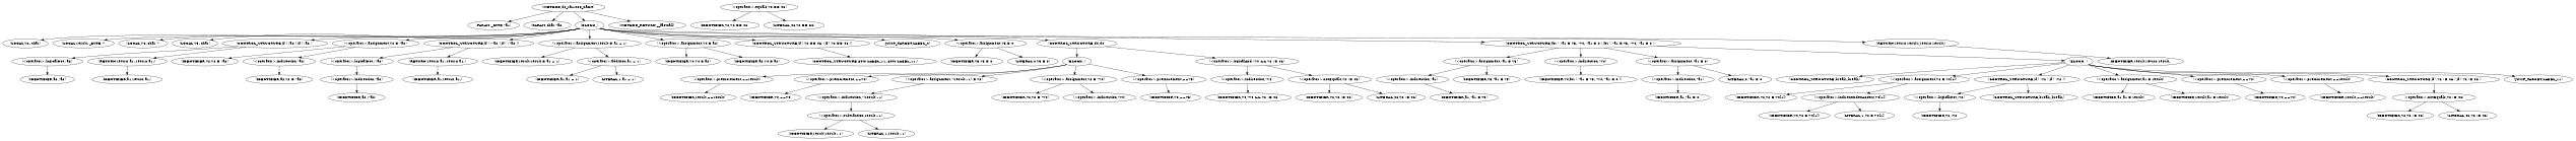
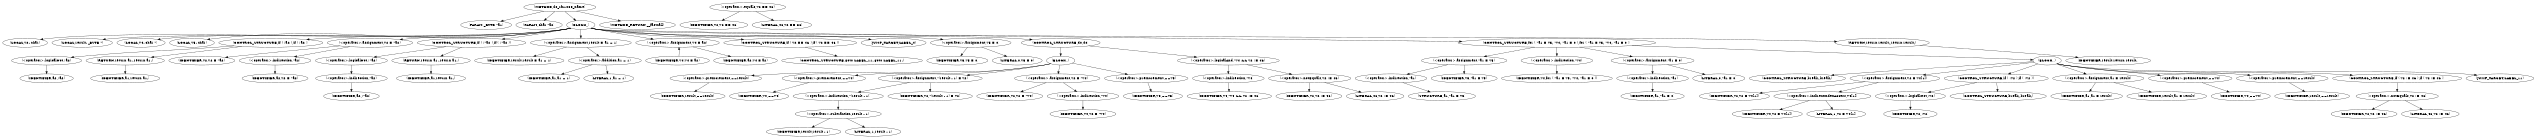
  digraph {
    n1 [label="(METHOD,do_rfc1035_name)"]
    n2 [label="(PARAM,_BYTE *a1)"]
    n3 [label="(PARAM,char *a2)"]
    n4 [label="(BLOCK,,)"]
    n5 [label="(METHOD_RETURN,__fastcall)"]
    n6 [label="(LOCAL,v2: char)"]
    n7 [label="(LOCAL,result: _BYTE *)"]
    n8 [label="(LOCAL,v4: char *)"]
    n9 [label="(LOCAL,v5: char)"]
    n10 [label="(CONTROL_STRUCTURE,if ( !a2 ),if ( !a2 ))"]
    n11 [label="(<operator>.assignment,v2 = *a2)"]
    n12 [label="(CONTROL_STRUCTURE,if ( !*a2 ),if ( !*a2 ))"]
    n13 [label="(<operator>.assignment,result = a1 + 1)"]
    n14 [label="(<operator>.assignment,v4 = a2)"]
    n15 [label="(CONTROL_STRUCTURE,if ( v2 == 46 ),if ( v2 == 46 ))"]
    n16 [label="(JUMP_TARGET,LABEL_4)"]
    n17 [label="(<operator>.assignment,v5 = 0)"]
    n18 [label="(CONTROL_STRUCTURE,do,do)"]
    n19 [label="(CONTROL_STRUCTURE,for ( *a1 = v5; *v4; *a1 = 0 ),for ( *a1 = v5; *v4; *a1 = 0 ))"]
    n20 [label="(RETURN,return result;,return result;)"]
    n21 [label="(<operator>.logicalNot,!a2)"]
    n22 [label="(RETURN,return a1;,return a1;)"]
    n23 [label="(IDENTIFIER,v2,v2 = *a2)"]
    n24 [label="(<operator>.indirection,*a2)"]
    n25 [label="(<operator>.logicalNot,!*a2)"]
    n26 [label="(RETURN,return a1;,return a1;)"]
    n27 [label="(IDENTIFIER,result,result = a1 + 1)"]
    n28 [label="(<operator>.addition,a1 + 1)"]
    n29 [label="(IDENTIFIER,v4,v4 = a2)"]
    n30 [label="(IDENTIFIER,a2,v4 = a2)"]
    n31 [label="(CONTROL_STRUCTURE,goto LABEL_11;,goto LABEL_11;)"]
    n32 [label="(IDENTIFIER,v5,v5 = 0)"]
    n33 [label="(LITERAL,0,v5 = 0)"]
    n34 [label="(BLOCK,,)"]
    n35 [label="(<operator>.logicalAnd,*v4 && v2 != 46)"]
    n36 [label="(<operator>.assignment,*a1 = v5)"]
    n37 [label="(<operator>.indirection,*v4)"]
    n38 [label="(<operator>.assignment,*a1 = 0)"]
    n39 [label="(BLOCK,,)"]
    n40 [label="(IDENTIFIER,result,return result;)"]
    n41 [label="(IDENTIFIER,a2,!a2)"]
    n42 [label="(IDENTIFIER,a1,return a1;)"]
    n43 [label="(IDENTIFIER,a2,v2 = *a2)"]
    n44 [label="(<operator>.indirection,*a2)"]
    n45 [label="(IDENTIFIER,a1,return a1;)"]
    n46 [label="(IDENTIFIER,a2,!*a2)"]
    n47 [label="(IDENTIFIER,a1,a1 + 1)"]
    n48 [label="(LITERAL,1,a1 + 1)"]
    n49 [label="(<operator>.equals,v2 == 46)"]
    n50 [label="(IDENTIFIER,v2,v2 == 46)"]
    n51 [label="(LITERAL,46,v2 == 36)"]
    n52 [label="(<operator>.preIncrement,++result)"]
    n53 [label="(<operator>.preIncrement,++v4)"]
    n54 [label="(<operator>.assignment,*(result - 1) = v2)"]
    n55 [label="(<operator>.assignment,v2 = *v4)"]
    n56 [label="(<operator>.preIncrement,++v5)"]
    n57 [label="(<operator>.indirection,*v4)"]
    n58 [label="(<operator>.notEquals,v2 != 46)"]
    n59 [label="(IDENTIFIER,result,++result)"]
    n60 [label="(IDENTIFIER,v4,++v4)"]
    n61 [label="(<operator>.indirection,*(result - 1))"]
+   n62 [label="(IDENTIFIER,v2,*(result - 1) = v2)"]
    n63 [label="(IDENTIFIER,v2,v2 = *v4)"]
    n64 [label="(<operator>.indirection,*v4)"]
    n65 [label="(IDENTIFIER,v5,++v5)"]
    n66 [label="(<operator>.subtraction,result - 1)"]
    n67 [label="(IDENTIFIER,result,result - 1)"]
    n68 [label="(LITERAL,1,result - 1)"]
+   n69 [label="(IDENTIFIER,v4,v2 = *v4)"]
    n70 [label="(IDENTIFIER,v4,*v4 && v2 != 46)"]
    n71 [label="(IDENTIFIER,v2,v2 != 46)"]
    n72 [label="(LITERAL,46,v2 != 46)"]
    n73 [label="(<operator>.indirection,*a1)"]
    n74 [label="(IDENTIFIER,v5,*a1 = v5)"]
    n75 [label="(IDENTIFIER,v4,for ( *a1 = v5; *v4; *a1 = 0 ))"]
    n76 [label="(<operator>.indirection,*a1)"]
    n77 [label="(LITERAL,0,*a1 = 0)"]
    n78 [label="(CONTROL_STRUCTURE,break;,break;)"]
    n79 [label="(<operator>.assignment,v2 = v4[1])"]
    n80 [label="(CONTROL_STRUCTURE,if ( !v2 ),if ( !v2 ))"]
    n81 [label="(<operator>.assignment,a1 = result)"]
    n82 [label="(<operator>.preIncrement,++v4)"]
    n83 [label="(<operator>.preIncrement,++result)"]
    n84 [label="(CONTROL_STRUCTURE,if ( v2 != 46 ),if ( v2 != 46 ))"]
    n85 [label="(JUMP_TARGET,LABEL_11)"]
-   n86 [label="(IDENTIFIER,a1,*a1 = v5)"]
+   n86 [label="(STRUCTURE,a1,*a1 = v5)"]
    n87 [label="(IDENTIFIER,a1,*a1 = 0)"]
    n88 [label="(IDENTIFIER,v2,v2 = v4[1])"]
    n89 [label="(<operator>.indirectIndexAccess,v4[1])"]
    n90 [label="(<operator>.logicalNot,!v2)"]
    n91 [label="(CONTROL_STRUCTURE,break;,break;)"]
    n92 [label="(IDENTIFIER,a1,a1 = result)"]
    n93 [label="(IDENTIFIER,result,a1 = result)"]
    n94 [label="(IDENTIFIER,v4,++v4)"]
    n95 [label="(IDENTIFIER,result,++result)"]
    n96 [label="(<operator>.notEquals,v2 != 46)"]
    n97 [label="(IDENTIFIER,v4,v2 = v4[1])"]
    n98 [label="(LITERAL,1,v2 = v4[1])"]
    n99 [label="(IDENTIFIER,v2,!v2)"]
    n100 [label="(IDENTIFIER,v2,v2 != 46)"]
    n101 [label="(LITERAL,46,v2 != 46)"]
    n1 -> n2
    n1 -> n3
    n1 -> n4
    n1 -> n5
    n4 -> n6
    n4 -> n7
    n4 -> n8
    n4 -> n9
    n4 -> n10
    n4 -> n11
    n4 -> n12
    n4 -> n13
    n4 -> n14
    n4 -> n15
    n4 -> n16
    n4 -> n17
    n4 -> n18
    n4 -> n19
    n4 -> n20
    n10 -> n21
    n10 -> n22
    n11 -> n23
    n11 -> n24
    n12 -> n25
    n12 -> n26
    n13 -> n27
    n13 -> n28
-   n14 -> n29
+   n29 -> n14
    n14 -> n30
    n15 -> n31
    n17 -> n32
    n17 -> n33
    n18 -> n34
    n18 -> n35
    n19 -> n36
    n19 -> n37
    n19 -> n38
    n19 -> n39
    n20 -> n40
    n21 -> n41
    n22 -> n42
    n24 -> n43
    n25 -> n44
    n26 -> n45
    n28 -> n47
    n28 -> n48
    n34 -> n52
    n34 -> n53
    n34 -> n54
    n34 -> n55
    n34 -> n56
    n35 -> n57
    n35 -> n58
    n36 -> n73
    n36 -> n74
    n37 -> n75
    n38 -> n76
    n38 -> n77
    n39 -> n78
    n39 -> n79
    n39 -> n80
    n39 -> n81
    n39 -> n82
    n39 -> n83
    n39 -> n84
    n39 -> n85
    n44 -> n46
    n49 -> n50
    n49 -> n51
    n52 -> n59
    n53 -> n60
    n54 -> n61
+   n54 -> n62
    n55 -> n63
    n55 -> n64
    n56 -> n65
    n57 -> n70
    n58 -> n71
    n58 -> n72
    n61 -> n66
+   n64 -> n69
    n66 -> n67
    n66 -> n68
    n73 -> n86
    n76 -> n87
    n79 -> n88
    n79 -> n89
    n80 -> n90
    n80 -> n91
    n81 -> n92
    n81 -> n93
    n82 -> n94
    n83 -> n95
    n84 -> n96
    n89 -> n97
    n89 -> n98
    n90 -> n99
    n96 -> n100
    n96 -> n101
  }
